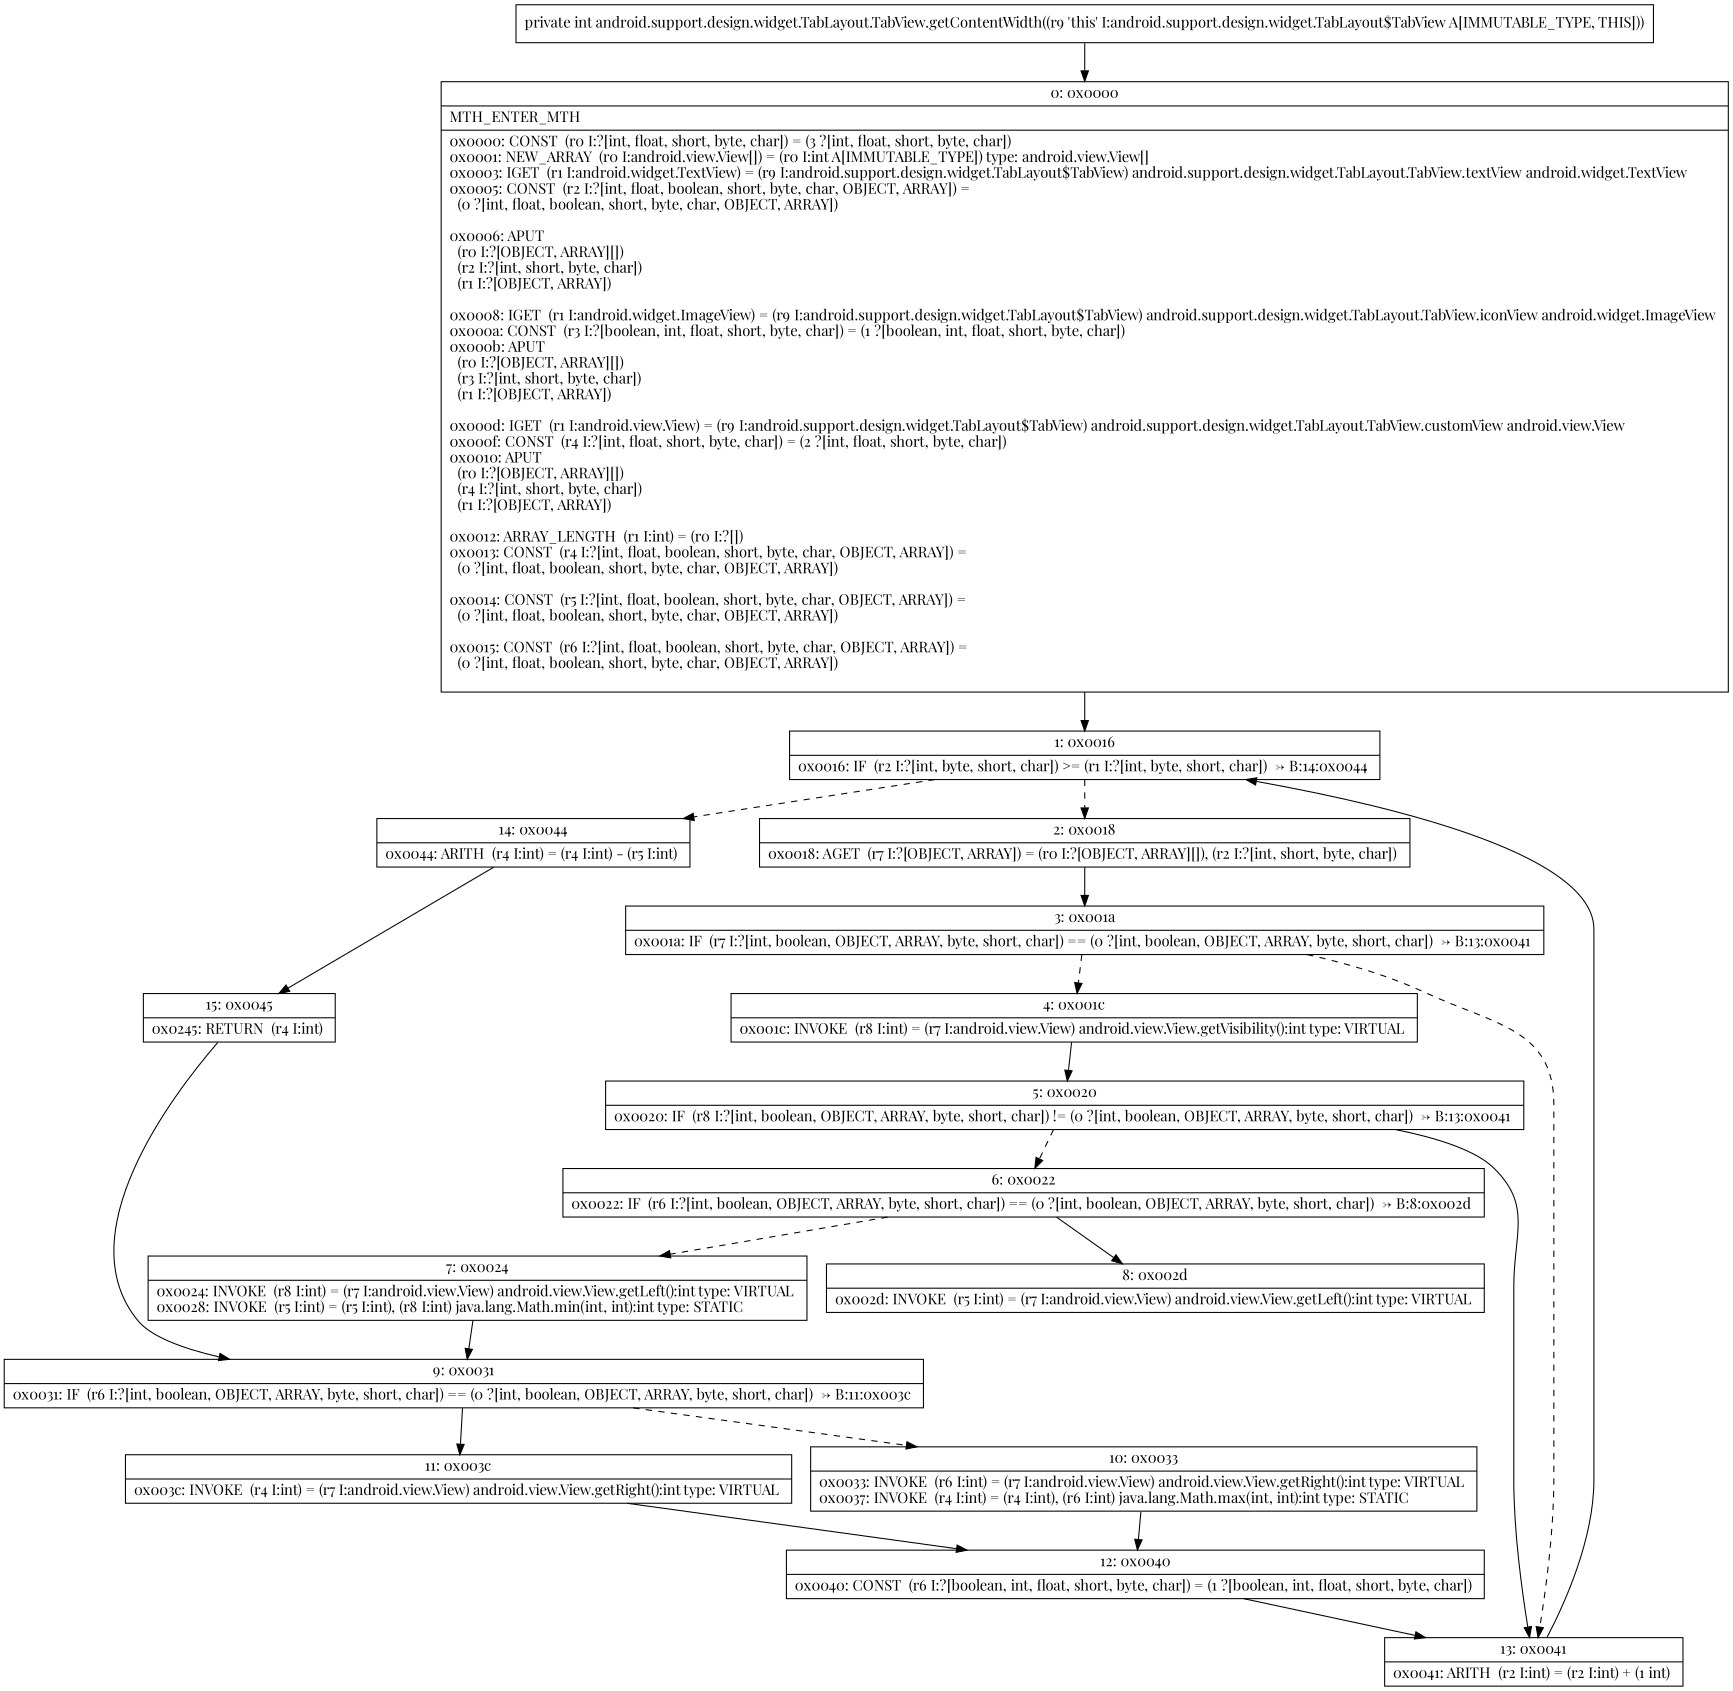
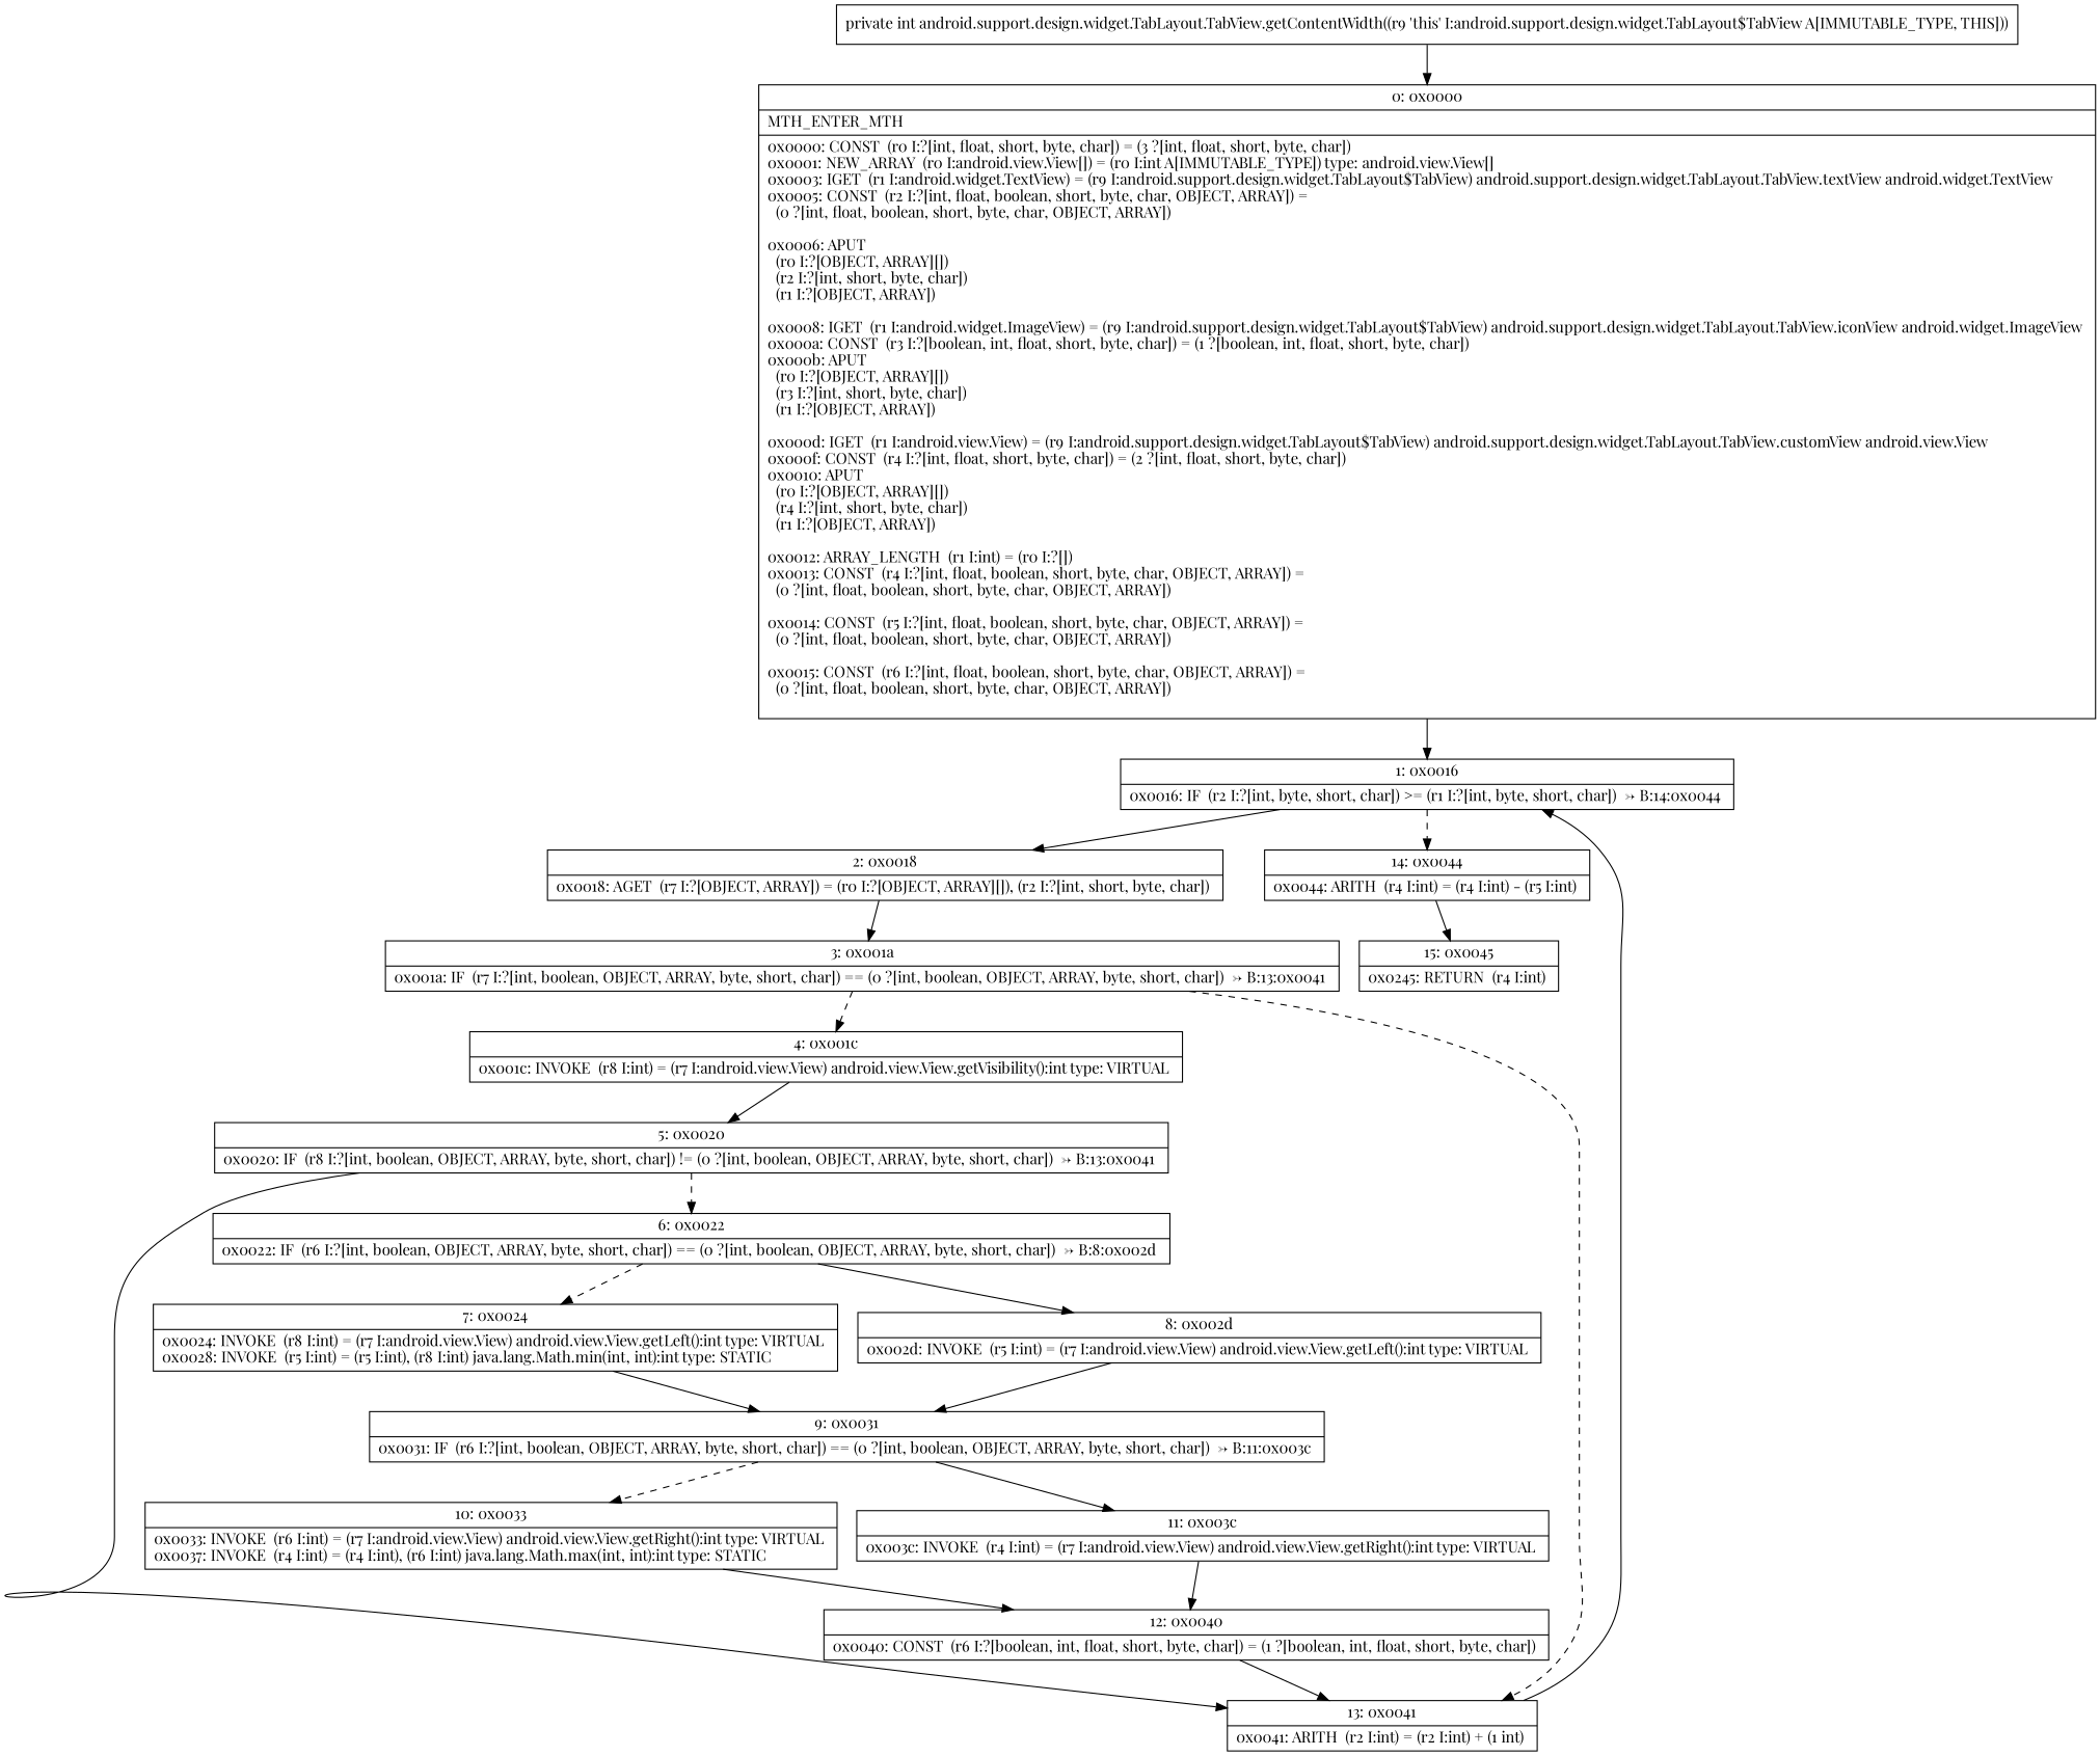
  digraph {
    fontname="Playfair Display"
    node [fontname="Playfair Display" shape=record]
    edge [fontname="Playfair Display"]
    n1 [label="{0\:\ 0x0000|MTH_ENTER_MTH\l|0x0000: CONST  (r0 I:?[int, float, short, byte, char]) = (3 ?[int, float, short, byte, char]) \l0x0001: NEW_ARRAY  (r0 I:android.view.View[]) = (r0 I:int A[IMMUTABLE_TYPE]) type: android.view.View[] \l0x0003: IGET  (r1 I:android.widget.TextView) = (r9 I:android.support.design.widget.TabLayout$TabView) android.support.design.widget.TabLayout.TabView.textView android.widget.TextView \l0x0005: CONST  (r2 I:?[int, float, boolean, short, byte, char, OBJECT, ARRAY]) = \l  (0 ?[int, float, boolean, short, byte, char, OBJECT, ARRAY])\l \l0x0006: APUT  \l  (r0 I:?[OBJECT, ARRAY][])\l  (r2 I:?[int, short, byte, char])\l  (r1 I:?[OBJECT, ARRAY])\l \l0x0008: IGET  (r1 I:android.widget.ImageView) = (r9 I:android.support.design.widget.TabLayout$TabView) android.support.design.widget.TabLayout.TabView.iconView android.widget.ImageView \l0x000a: CONST  (r3 I:?[boolean, int, float, short, byte, char]) = (1 ?[boolean, int, float, short, byte, char]) \l0x000b: APUT  \l  (r0 I:?[OBJECT, ARRAY][])\l  (r3 I:?[int, short, byte, char])\l  (r1 I:?[OBJECT, ARRAY])\l \l0x000d: IGET  (r1 I:android.view.View) = (r9 I:android.support.design.widget.TabLayout$TabView) android.support.design.widget.TabLayout.TabView.customView android.view.View \l0x000f: CONST  (r4 I:?[int, float, short, byte, char]) = (2 ?[int, float, short, byte, char]) \l0x0010: APUT  \l  (r0 I:?[OBJECT, ARRAY][])\l  (r4 I:?[int, short, byte, char])\l  (r1 I:?[OBJECT, ARRAY])\l \l0x0012: ARRAY_LENGTH  (r1 I:int) = (r0 I:?[]) \l0x0013: CONST  (r4 I:?[int, float, boolean, short, byte, char, OBJECT, ARRAY]) = \l  (0 ?[int, float, boolean, short, byte, char, OBJECT, ARRAY])\l \l0x0014: CONST  (r5 I:?[int, float, boolean, short, byte, char, OBJECT, ARRAY]) = \l  (0 ?[int, float, boolean, short, byte, char, OBJECT, ARRAY])\l \l0x0015: CONST  (r6 I:?[int, float, boolean, short, byte, char, OBJECT, ARRAY]) = \l  (0 ?[int, float, boolean, short, byte, char, OBJECT, ARRAY])\l \l}"]
    n2 [label="{1\:\ 0x0016|0x0016: IF  (r2 I:?[int, byte, short, char]) \>= (r1 I:?[int, byte, short, char])  \-\> B:14:0x0044 \l}"]
    n3 [label="{2\:\ 0x0018|0x0018: AGET  (r7 I:?[OBJECT, ARRAY]) = (r0 I:?[OBJECT, ARRAY][]), (r2 I:?[int, short, byte, char]) \l}"]
    n4 [label="{14\:\ 0x0044|0x0044: ARITH  (r4 I:int) = (r4 I:int) \- (r5 I:int) \l}"]
    n5 [label="{3\:\ 0x001a|0x001a: IF  (r7 I:?[int, boolean, OBJECT, ARRAY, byte, short, char]) == (0 ?[int, boolean, OBJECT, ARRAY, byte, short, char])  \-\> B:13:0x0041 \l}"]
    n6 [label="{15\:\ 0x0045|0x0245: RETURN  (r4 I:int) \l}"]
    n7 [label="{4\:\ 0x001c|0x001c: INVOKE  (r8 I:int) = (r7 I:android.view.View) android.view.View.getVisibility():int type: VIRTUAL \l}"]
    n8 [label="{13\:\ 0x0041|0x0041: ARITH  (r2 I:int) = (r2 I:int) + (1 int) \l}"]
    n9 [label="{5\:\ 0x0020|0x0020: IF  (r8 I:?[int, boolean, OBJECT, ARRAY, byte, short, char]) != (0 ?[int, boolean, OBJECT, ARRAY, byte, short, char])  \-\> B:13:0x0041 \l}"]
    n10 [label="{6\:\ 0x0022|0x0022: IF  (r6 I:?[int, boolean, OBJECT, ARRAY, byte, short, char]) == (0 ?[int, boolean, OBJECT, ARRAY, byte, short, char])  \-\> B:8:0x002d \l}"]
    n11 [label="{7\:\ 0x0024|0x0024: INVOKE  (r8 I:int) = (r7 I:android.view.View) android.view.View.getLeft():int type: VIRTUAL \l0x0028: INVOKE  (r5 I:int) = (r5 I:int), (r8 I:int) java.lang.Math.min(int, int):int type: STATIC \l}"]
    n12 [label="{8\:\ 0x002d|0x002d: INVOKE  (r5 I:int) = (r7 I:android.view.View) android.view.View.getLeft():int type: VIRTUAL \l}"]
    n13 [label="{9\:\ 0x0031|0x0031: IF  (r6 I:?[int, boolean, OBJECT, ARRAY, byte, short, char]) == (0 ?[int, boolean, OBJECT, ARRAY, byte, short, char])  \-\> B:11:0x003c \l}"]
    n14 [label="{10\:\ 0x0033|0x0033: INVOKE  (r6 I:int) = (r7 I:android.view.View) android.view.View.getRight():int type: VIRTUAL \l0x0037: INVOKE  (r4 I:int) = (r4 I:int), (r6 I:int) java.lang.Math.max(int, int):int type: STATIC \l}"]
    n15 [label="{11\:\ 0x003c|0x003c: INVOKE  (r4 I:int) = (r7 I:android.view.View) android.view.View.getRight():int type: VIRTUAL \l}"]
    n16 [label="{12\:\ 0x0040|0x0040: CONST  (r6 I:?[boolean, int, float, short, byte, char]) = (1 ?[boolean, int, float, short, byte, char]) \l}"]
    n17 [label="{private int android.support.design.widget.TabLayout.TabView.getContentWidth((r9 'this' I:android.support.design.widget.TabLayout$TabView A[IMMUTABLE_TYPE, THIS])) }"]
    n1 -> n2
-   n2 -> n3 [style=dashed]
+   n2 -> n3 [style=solid]
    n2 -> n4 [style=dashed]
    n3 -> n5
    n4 -> n6
    n5 -> n7 [style=dashed]
    n5 -> n8 [style=dashed]
    n7 -> n9
    n8 -> n2
    n9 -> n8
    n9 -> n10 [style=dashed]
    n10 -> n11 [style=dashed]
    n10 -> n12
    n11 -> n13
-   n6 -> n13
+   n12 -> n13
    n13 -> n14 [style=dashed]
    n13 -> n15
    n14 -> n16
    n15 -> n16
    n16 -> n8
    n17 -> n1
  }
